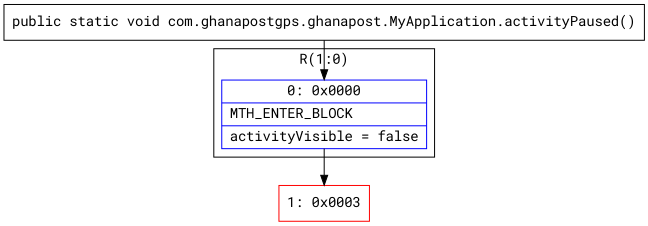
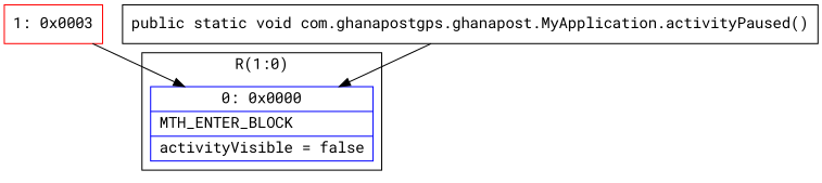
  digraph {
    fontname="Roboto Mono"
    node [shape=record fontname="Roboto Mono"]
    edge [fontname="Roboto Mono"]
    n1 [color=blue label="{0\:\ 0x0000|MTH_ENTER_BLOCK\l|activityVisible = false\l}"]
    n2 [color=red label="{1\:\ 0x0003}"]
    n3 [label="{public static void com.ghanapostgps.ghanapost.MyApplication.activityPaused() }"]
    subgraph cluster_1 {
      label="R(1:0)"
      n1
    }
-   n1 -> n2
+   n2 -> n1
    n3 -> n1
  }
